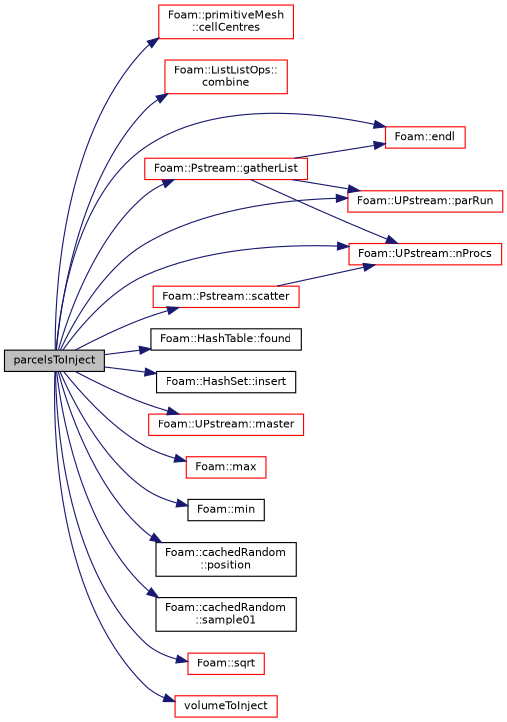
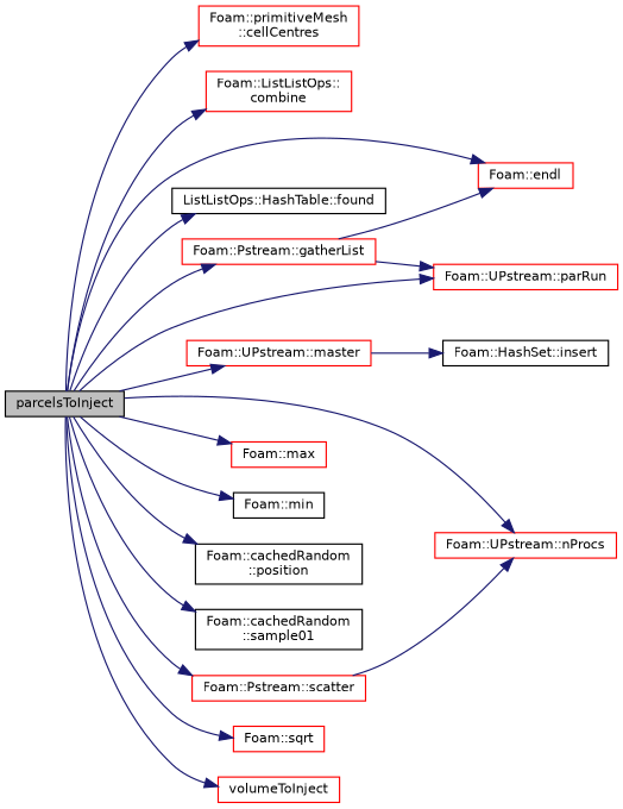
  digraph {
    rankdir=LR
    node [color=red fontname=Helvetica fontsize=10 shape=record]
    edge [color=midnightblue fontname=Helvetica fontsize=10 labelfontname=Helvetica labelfontsize=10 style=solid]
    n1 [color=black fillcolor=grey75 fontcolor=black height=0.2 label=parcelsToInject style=filled width=0.4]
    n2 [height=0.2 label="Foam::primitiveMesh\l::cellCentres" width=0.4]
    n3 [height=0.2 label="Foam::ListListOps::\lcombine" width=0.4]
    n4 [height=0.2 label="Foam::endl" width=0.4]
-   n5 [color=black height=0.2 label="Foam::HashTable::found" width=0.4]
+   n5 [color=black height=0.2 label="ListListOps::HashTable::found" width=0.4]
    n6 [height=0.2 label="Foam::Pstream::gatherList" width=0.4]
    n7 [height=0.2 label="Foam::UPstream::parRun" width=0.4]
    n8 [height=0.2 label="Foam::UPstream::nProcs" width=0.4]
    n9 [color=black height=0.2 label="Foam::HashSet::insert" width=0.4]
    n10 [height=0.2 label="Foam::UPstream::master" width=0.4]
    n11 [height=0.2 label="Foam::max" width=0.4]
    n12 [color=black height=0.2 label="Foam::min" width=0.4]
    n13 [color=black height=0.2 label="Foam::cachedRandom\l::position" width=0.4]
    n14 [color=black height=0.2 label="Foam::cachedRandom\l::sample01" width=0.4]
    n15 [height=0.2 label="Foam::Pstream::scatter" width=0.4]
    n16 [height=0.2 label="Foam::sqrt" width=0.4]
    n17 [height=0.2 label=volumeToInject width=0.4]
    n1 -> n2
    n1 -> n3
    n1 -> n4
    n1 -> n5
    n1 -> n6
    n1 -> n7
    n1 -> n8
-   n1 -> n9
+   n10 -> n9
    n1 -> n10
    n1 -> n11
    n1 -> n12
    n1 -> n13
    n1 -> n14
    n1 -> n15
    n1 -> n16
    n1 -> n17
    n6 -> n4
    n6 -> n7
-   n6 -> n8
    n15 -> n8
  }
